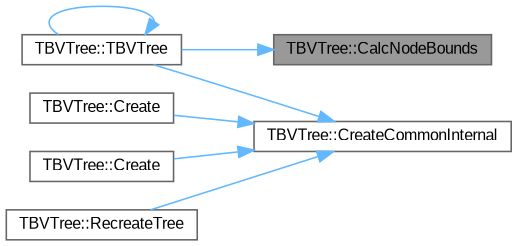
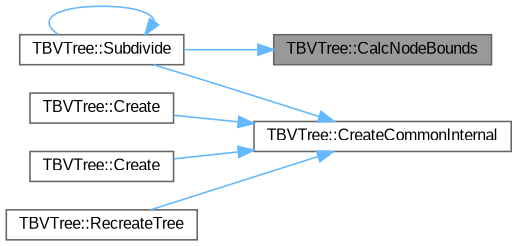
  digraph {
    fontname="Liberation Sans"
    rankdir=RL
    node [color=grey40 fillcolor=white fontname="Liberation Sans" fontsize=10 shape=box style=filled]
    edge [color=steelblue1 dir=back fontname="Liberation Sans" fontsize=10 labelfontname=Helvetica labelfontsize=10 style=solid]
    n1 [color=gray40 fillcolor=grey60 fontcolor=black height=0.2 label="TBVTree::CalcNodeBounds" width=0.4]
-   n2 [height=0.2 label="TBVTree::TBVTree" width=0.4]
+   n2 [height=0.2 label="TBVTree::Subdivide" width=0.4]
    n3 [height=0.2 label="TBVTree::CreateCommonInternal" width=0.4]
    n4 [height=0.2 label="TBVTree::Create" width=0.4]
    n5 [height=0.2 label="TBVTree::Create" width=0.4]
    n6 [height=0.2 label="TBVTree::RecreateTree" width=0.4]
    n1 -> n2
    n2 -> n2
    n3 -> n2
    n3 -> n4
    n3 -> n5
    n3 -> n6
  }
